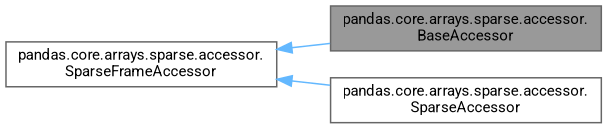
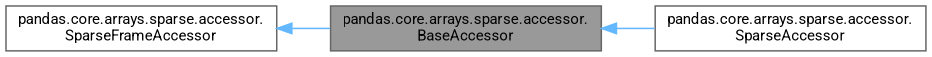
  digraph {
    fontname=Roboto
    rankdir=LR
    node [color=gray40 fillcolor=white fontname=Roboto fontsize=10 shape=box style=filled]
    edge [color=steelblue1 dir=back fontname=Roboto fontsize=10 labelfontname=Helvetica labelfontsize=10 style=solid]
    n1 [fillcolor=grey60 fontcolor=black height=0.2 label="pandas.core.arrays.sparse.accessor.\lBaseAccessor" width=0.4]
    n2 [height=0.2 label="pandas.core.arrays.sparse.accessor.\lSparseAccessor" width=0.4]
    n3 [height=0.2 label="pandas.core.arrays.sparse.accessor.\lSparseFrameAccessor" width=0.4]
-   n3 -> n2
+   n1 -> n2
    n3 -> n1
  }
